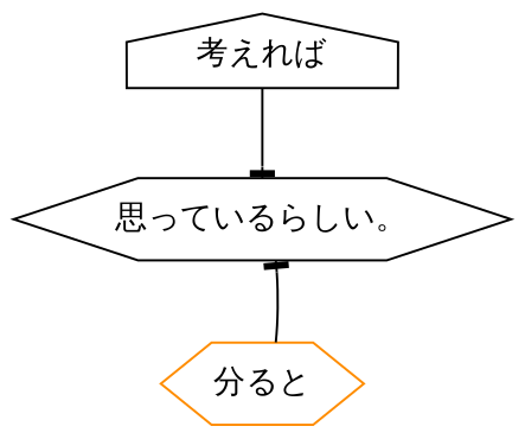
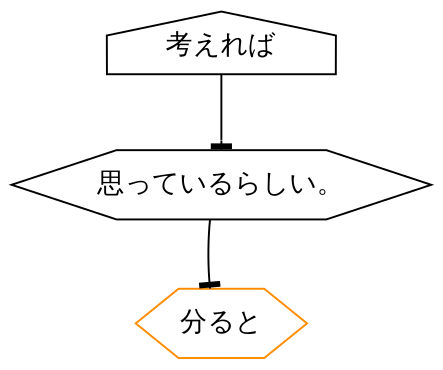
  digraph {
    fontname="Fira Sans"
    node [color=black fontname="Fira Sans" shape=hexagon]
    edge [arrowhead=tee fontname="Fira Sans"]
    n1 [label="考えれば" shape=house]
    n2 [label="思っているらしい。"]
    n3 [color=darkorange label="分ると"]
    n1 -> n2
-   n3 -> n2
+   n2 -> n3
  }
